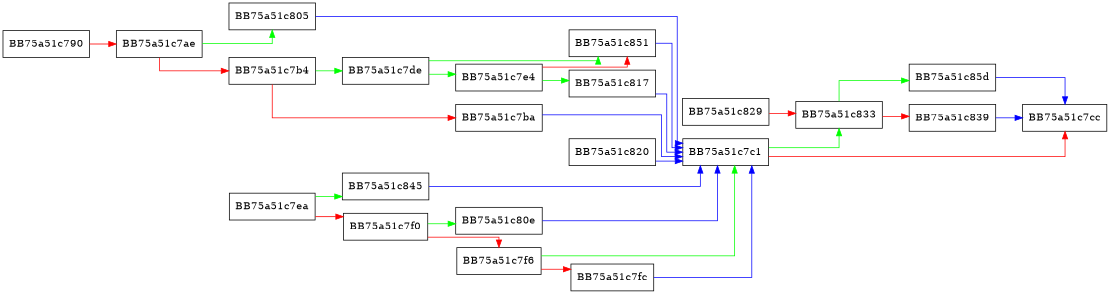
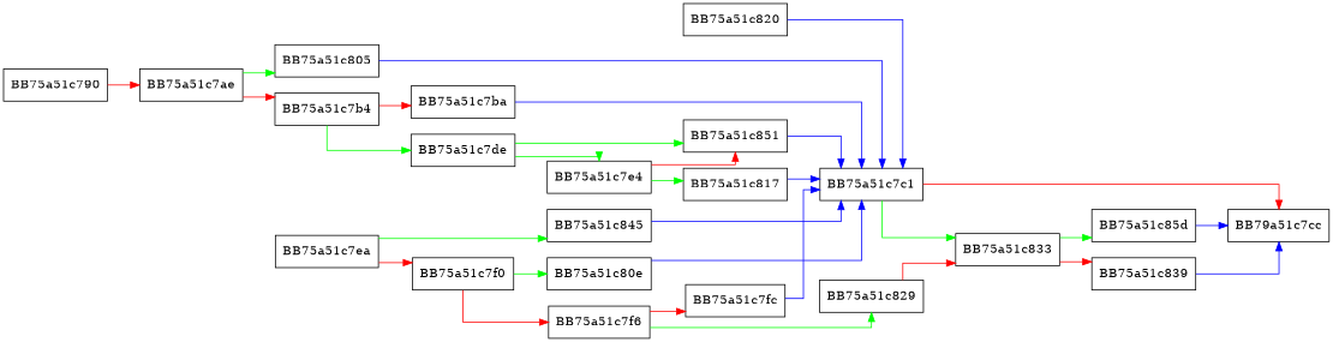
  digraph {
    rankdir=LR
    splines=ortho
    node [shape=box]
    edge [color=red]
    BB75a51c790
    BB75a51c7ae
    BB75a51c820
    BB75a51c7c1
    BB75a51c805
    BB75a51c7b4
    BB75a51c833
-   BB75a51c7cc
+   BB75a51c7cc [label=BB79a51c7cc]
    BB75a51c7de
    BB75a51c7ba
    BB75a51c851
    BB75a51c7e4
    BB75a51c817
    BB75a51c85d
    BB75a51c839
    BB75a51c7ea
    BB75a51c845
    BB75a51c7f0
    BB75a51c80e
    BB75a51c7f6
    BB75a51c829
    BB75a51c7fc
    BB75a51c790 -> BB75a51c7ae
    BB75a51c7ae -> BB75a51c805 [color=green]
    BB75a51c7ae -> BB75a51c7b4
    BB75a51c820 -> BB75a51c7c1 [color=blue]
    BB75a51c7c1 -> BB75a51c833 [color=green]
    BB75a51c7c1 -> BB75a51c7cc
    BB75a51c805 -> BB75a51c7c1 [color=blue]
    BB75a51c7b4 -> BB75a51c7de [color=green]
    BB75a51c7b4 -> BB75a51c7ba
    BB75a51c833 -> BB75a51c85d [color=green]
    BB75a51c833 -> BB75a51c839
    BB75a51c7de -> BB75a51c851 [color=green]
    BB75a51c7de -> BB75a51c7e4 [color=green]
    BB75a51c7ba -> BB75a51c7c1 [color=blue]
    BB75a51c851 -> BB75a51c7c1 [color=blue]
    BB75a51c7e4 -> BB75a51c851
    BB75a51c7e4 -> BB75a51c817 [color=green]
    BB75a51c817 -> BB75a51c7c1 [color=blue]
    BB75a51c85d -> BB75a51c7cc [color=blue]
    BB75a51c839 -> BB75a51c7cc [color=blue]
    BB75a51c7ea -> BB75a51c845 [color=green]
    BB75a51c7ea -> BB75a51c7f0
    BB75a51c845 -> BB75a51c7c1 [color=blue]
    BB75a51c7f0 -> BB75a51c80e [color=green]
    BB75a51c7f0 -> BB75a51c7f6
    BB75a51c80e -> BB75a51c7c1 [color=blue]
-   BB75a51c7f6 -> BB75a51c7c1 [color=green]
+   BB75a51c7f6 -> BB75a51c829 [color=green]
    BB75a51c7f6 -> BB75a51c7fc
    BB75a51c829 -> BB75a51c833
    BB75a51c7fc -> BB75a51c7c1 [color=blue]
  }
